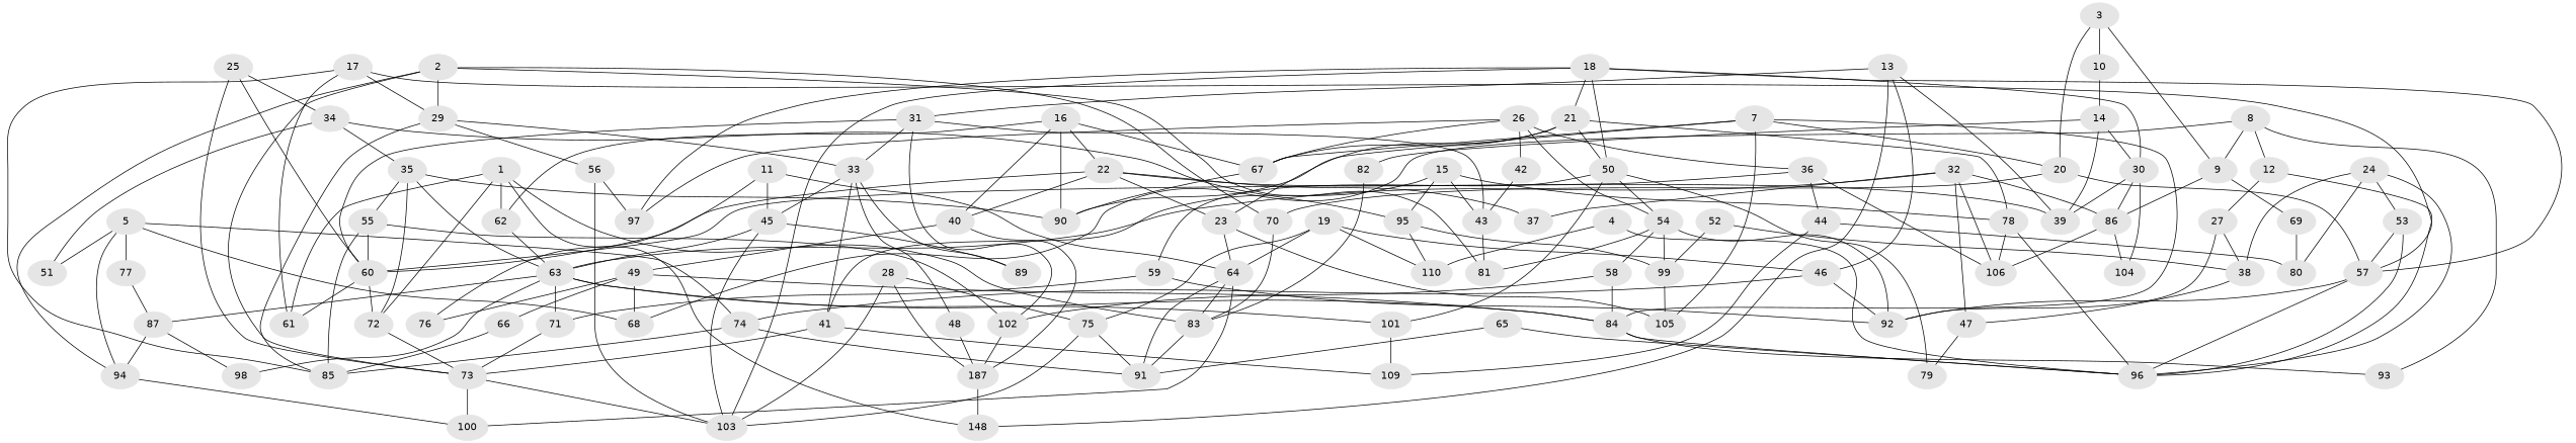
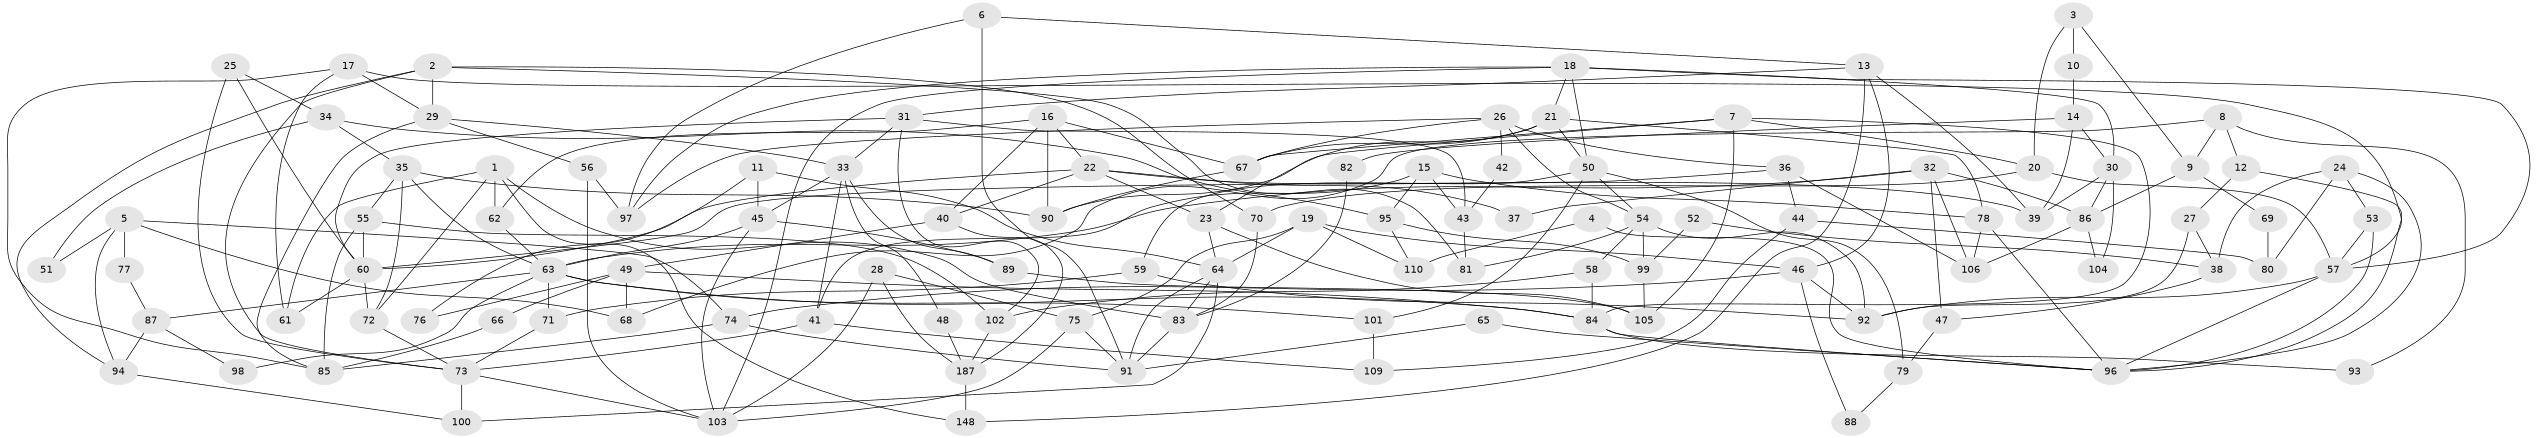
  graph {
    fontname="DejaVu Sans"
    node [color=gray90 fontname="DejaVu Sans" style=filled]
    edge [fontname="DejaVu Sans"]
    1
    61
    62
    72
    83
    n6 [label=148]
    3
    9
    10
    20
    63
    73
    91
    2
    29
    70
    81
    94
    85
    33
    56
    103
    100
    69
    86
    14
    57
    4
    96
    110
    5
    51
    68
    74
    77
    87
+   6
    13
    97
    31
    39
    46
    7
    67
    84
    90
    105
    93
    8
    12
    27
    80
    104
    106
    30
    82
    11
    45
    64
    76
    89
    38
    92
    43
    60
    102
+   88
    15
    41
    78
    95
    109
    99
    16
    22
    40
    23
    37
    n79 [label=187]
    49
    17
    18
    21
    50
    54
    79
    59
    101
    19
    75
    24
    53
    47
    25
    34
    35
    26
    36
    42
    44
    58
    28
    48
    32
    71
    98
    55
    66
    52
    65
    1 -- 61
    1 -- 62
    1 -- 72
    1 -- 83
    1 -- n6
    62 -- 63
    72 -- 73
    83 -- 91
    3 -- 9
    3 -- 10
    3 -- 20
    9 -- 69
    9 -- 86
    10 -- 14
    20 -- 70
    20 -- 57
    63 -- 87
    63 -- 84
    63 -- 101
    63 -- 71
    63 -- 98
    73 -- 103
    73 -- 100
    2 -- 73
    2 -- 29
    2 -- 70
    2 -- 81
    2 -- 94
    29 -- 85
    29 -- 33
    29 -- 56
    70 -- 83
    94 -- 100
    33 -- 45
    33 -- 89
    33 -- 41
    33 -- 48
    56 -- 103
    56 -- 97
    69 -- 80
    86 -- 104
    86 -- 106
    14 -- 39
    14 -- 30
    14 -- 82
    57 -- 96
    57 -- 92
    4 -- 96
    4 -- 110
    5 -- 94
    5 -- 51
    5 -- 68
    5 -- 74
    5 -- 77
    74 -- 91
    74 -- 85
    77 -- 87
    87 -- 94
    87 -- 98
+   6 -- 91
+   6 -- 13
+   6 -- 97
    13 -- n6
    13 -- 31
    13 -- 39
    13 -- 46
    31 -- 33
    31 -- 43
    31 -- 60
    31 -- 102
    46 -- 74
    46 -- 92
+   46 -- 88
    7 -- 20
    7 -- 67
    7 -- 84
    7 -- 90
    7 -- 105
    67 -- 90
    84 -- 96
    84 -- 93
    8 -- 9
    8 -- 68
    8 -- 93
    8 -- 12
    12 -- 96
    12 -- 27
    27 -- 38
    27 -- 92
    30 -- 86
    30 -- 39
    30 -- 104
    82 -- 83
    11 -- 45
    11 -- 64
    11 -- 76
    45 -- 63
    45 -- 103
    45 -- 89
    64 -- 83
    64 -- 91
    64 -- 100
+   89 -- 105
    38 -- 47
    43 -- 81
    60 -- 61
    60 -- 72
    102 -- n79
    15 -- 43
    15 -- 41
    15 -- 78
    15 -- 95
    41 -- 73
    41 -- 109
    78 -- 96
    78 -- 106
    95 -- 110
    95 -- 99
    99 -- 105
    16 -- 62
    16 -- 67
    16 -- 90
    16 -- 22
    16 -- 40
    22 -- 39
    22 -- 60
    22 -- 40
    22 -- 23
    22 -- 37
    40 -- n79
    40 -- 49
    23 -- 105
    23 -- 64
    n79 -- n6
    49 -- 68
    49 -- 84
    49 -- 76
    49 -- 66
    17 -- 61
    17 -- 29
    17 -- 85
    17 -- 57
    18 -- 103
    18 -- 57
    18 -- 97
    18 -- 30
    18 -- 21
    18 -- 50
    21 -- 67
    21 -- 78
    21 -- 23
    21 -- 50
    50 -- 54
    50 -- 79
    50 -- 59
    50 -- 101
    54 -- 81
    54 -- 92
    54 -- 99
    54 -- 58
+   79 -- 88
    59 -- 92
    59 -- 71
    101 -- 109
    19 -- 110
    19 -- 46
    19 -- 64
    19 -- 75
    75 -- 91
    75 -- 103
    24 -- 96
    24 -- 80
    24 -- 38
    24 -- 53
    53 -- 57
    53 -- 96
    47 -- 79
    25 -- 73
    25 -- 60
    25 -- 34
    34 -- 51
    34 -- 95
    34 -- 35
    35 -- 72
    35 -- 63
    35 -- 90
    35 -- 55
    26 -- 97
    26 -- 67
    26 -- 54
    26 -- 36
    26 -- 42
    36 -- 106
    36 -- 60
    36 -- 44
    42 -- 43
    44 -- 80
    44 -- 109
    58 -- 84
    58 -- 102
    28 -- 103
    28 -- n79
    28 -- 75
    48 -- n79
    32 -- 63
    32 -- 86
    32 -- 106
    32 -- 37
    32 -- 47
    71 -- 73
    55 -- 85
    55 -- 60
    55 -- 102
    66 -- 85
    52 -- 38
    52 -- 99
    65 -- 91
    65 -- 96
  }
